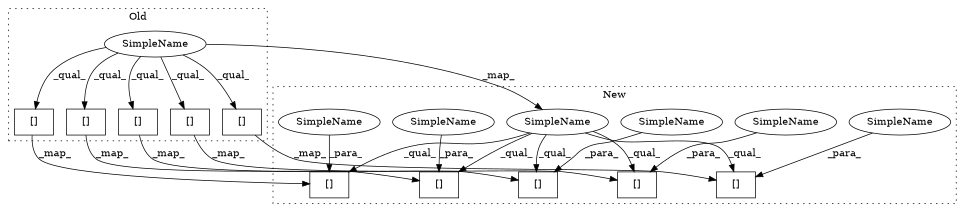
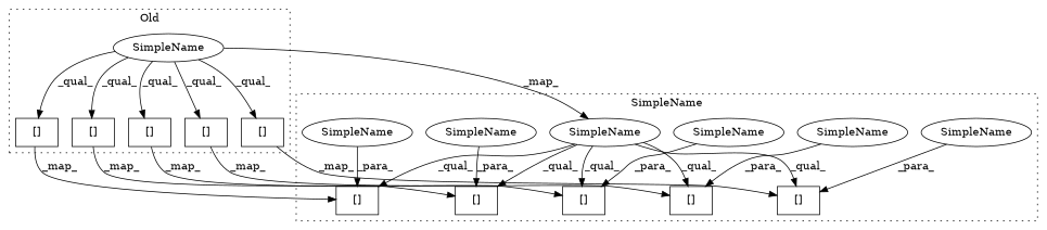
  digraph {
    node [a=2 l="40,2" shape=box]
    n1 [label="[]" s="6833,6902"]
    n2 [a=42 l=26 label=SimpleName s=5763 shape=ellipse]
    n3 [label="[]" s="6261,6330"]
    n4 [label="[]" s="6145,6208"]
    n5 [label="[]" s="6571,6640"]
    n6 [label="[]" s="6964,7033"]
    n7 [label="[]" s="6812,6881"]
    n8 [a=42 l=26 label=SimpleName s=5742 shape=ellipse]
    n9 [label="[]" s="6240,6309"]
    n10 [a=42 label=SimpleName shape=ellipse l=""]
    n11 [a=42 label=SimpleName shape=ellipse l=""]
    n12 [label="[]" s="6124,6187"]
    n13 [a=42 label=SimpleName shape=ellipse l=""]
    n14 [label="[]" s="6550,6619"]
    n15 [a=42 label=SimpleName shape=ellipse l=""]
    n16 [label="[]" s="6943,7012"]
    n17 [a=42 label=SimpleName shape=ellipse l=""]
    subgraph cluster_1 {
      label=Old
      style=dotted
      n1
      n2
      n3
      n4
      n5
      n6
    }
    subgraph cluster_2 {
-     label=New
+     label=SimpleName
      style=dotted
      n7
      n8
      n9
      n10
      n11
      n12
      n13
      n14
      n15
      n16
      n17
    }
    n1 -> n7 [label=_map_]
    n2 -> n1 [label=_qual_]
    n2 -> n3 [label=_qual_]
    n2 -> n4 [label=_qual_]
    n2 -> n5 [label=_qual_]
    n2 -> n6 [label=_qual_]
    n2 -> n8 [label=_map_]
    n3 -> n9 [label=_map_]
    n4 -> n12 [label=_map_]
    n5 -> n14 [label=_map_]
    n6 -> n16 [label=_map_]
    n8 -> n7 [label=_qual_]
    n8 -> n9 [label=_qual_]
    n8 -> n12 [label=_qual_]
    n8 -> n14 [label=_qual_]
    n8 -> n16 [label=_qual_]
    n10 -> n9 [label=_para_]
    n11 -> n7 [label=_para_]
    n13 -> n12 [label=_para_]
    n15 -> n14 [label=_para_]
    n17 -> n16 [label=_para_]
  }
